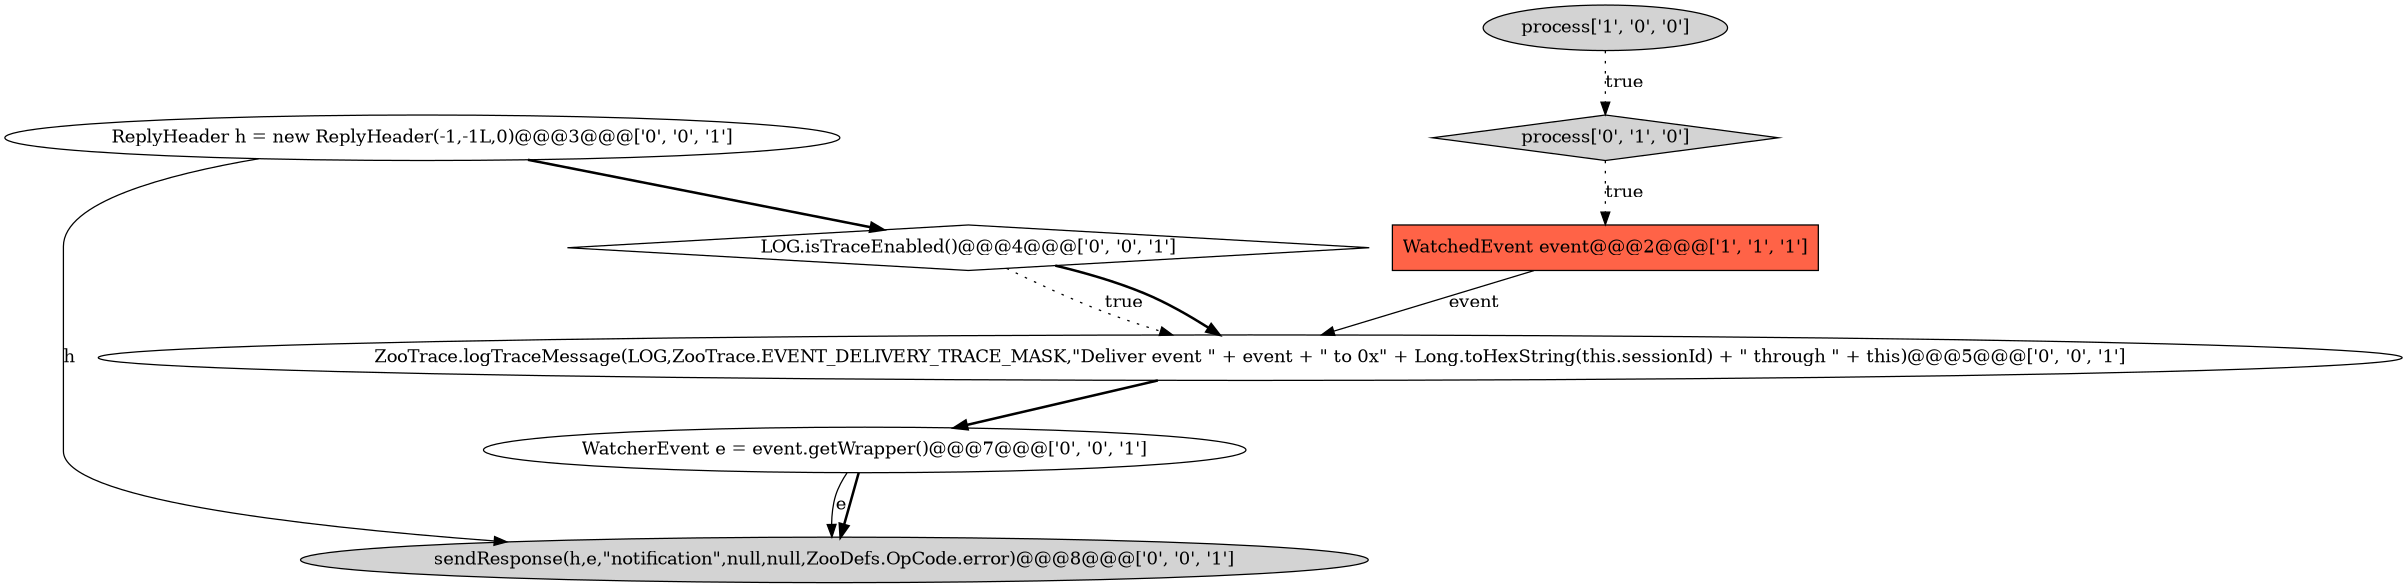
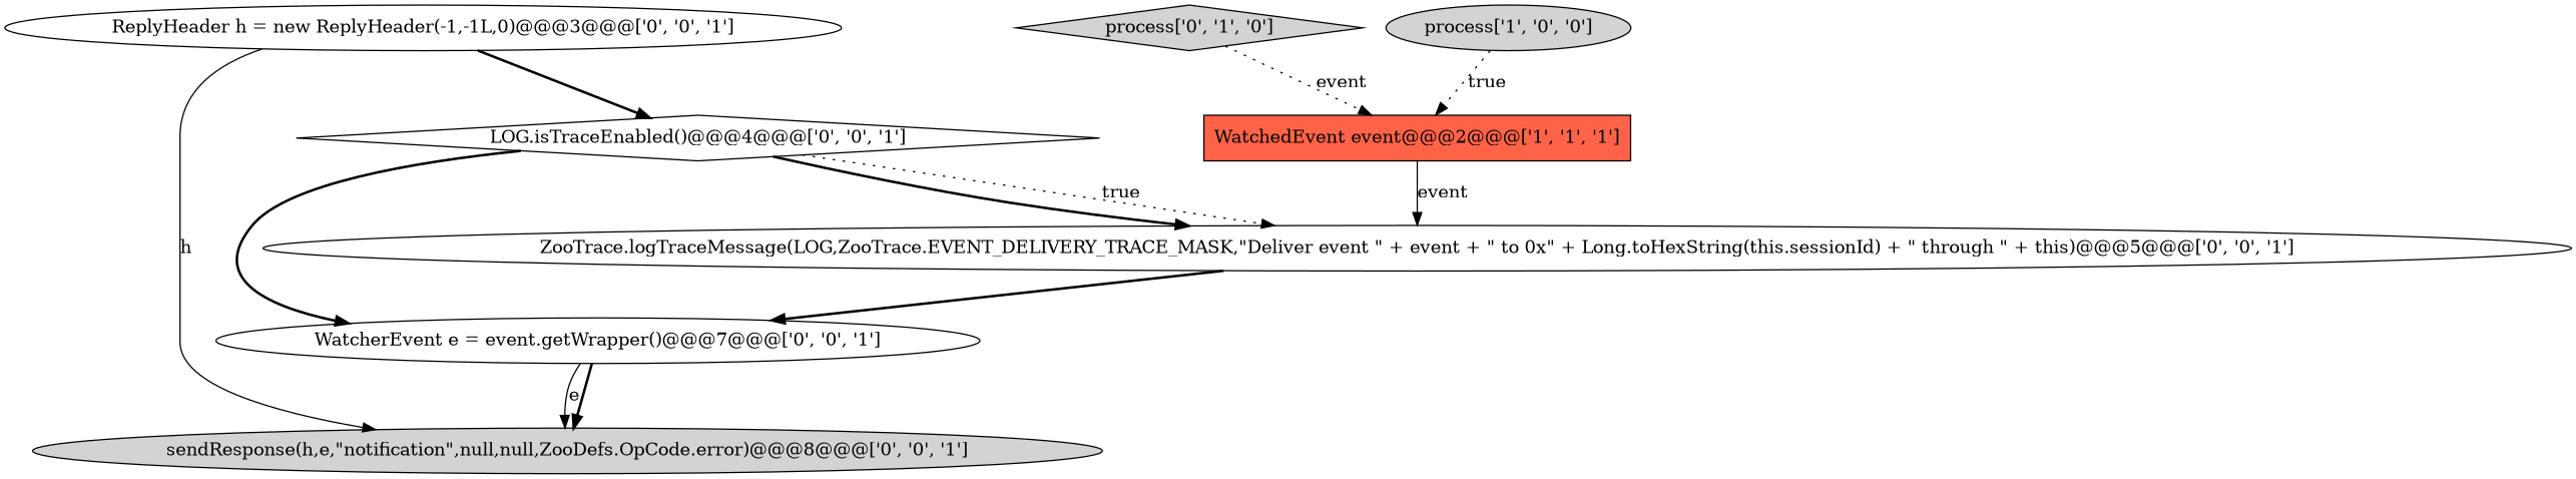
  digraph {
    node [fillcolor=white shape=ellipse style=filled]
    edge [style=bold]
    n1 [label="LOG.isTraceEnabled()@@@4@@@['0', '0', '1']" shape=diamond]
    n2 [label="WatcherEvent e = event.getWrapper()@@@7@@@['0', '0', '1']"]
    n3 [label="ZooTrace.logTraceMessage(LOG,ZooTrace.EVENT_DELIVERY_TRACE_MASK,\"Deliver event \" + event + \" to 0x\" + Long.toHexString(this.sessionId) + \" through \" + this)@@@5@@@['0', '0', '1']"]
    n4 [fillcolor=lightgray label="sendResponse(h,e,\"notification\",null,null,ZooDefs.OpCode.error)@@@8@@@['0', '0', '1']"]
    n5 [fillcolor=tomato label="WatchedEvent event@@@2@@@['1', '1', '1']" shape=box]
    n6 [label="ReplyHeader h = new ReplyHeader(-1,-1L,0)@@@3@@@['0', '0', '1']"]
    n7 [fillcolor=lightgray label="process['1', '0', '0']"]
    n8 [fillcolor=lightgray label="process['0', '1', '0']" shape=diamond]
+   n1 -> n2
    n1 -> n3 [label=true style=dotted]
    n1 -> n3
    n2 -> n4
    n2 -> n4 [label=e style=solid]
    n3 -> n2
    n5 -> n3 [label=event style=solid]
    n6 -> n1
    n6 -> n4 [label=h style=solid]
-   n7 -> n8 [label=true style=dotted]
-   n8 -> n5 [label=true style=dotted]
+   n7 -> n5 [label=true style=dotted]
+   n8 -> n5 [label=event style=dotted]
  }
